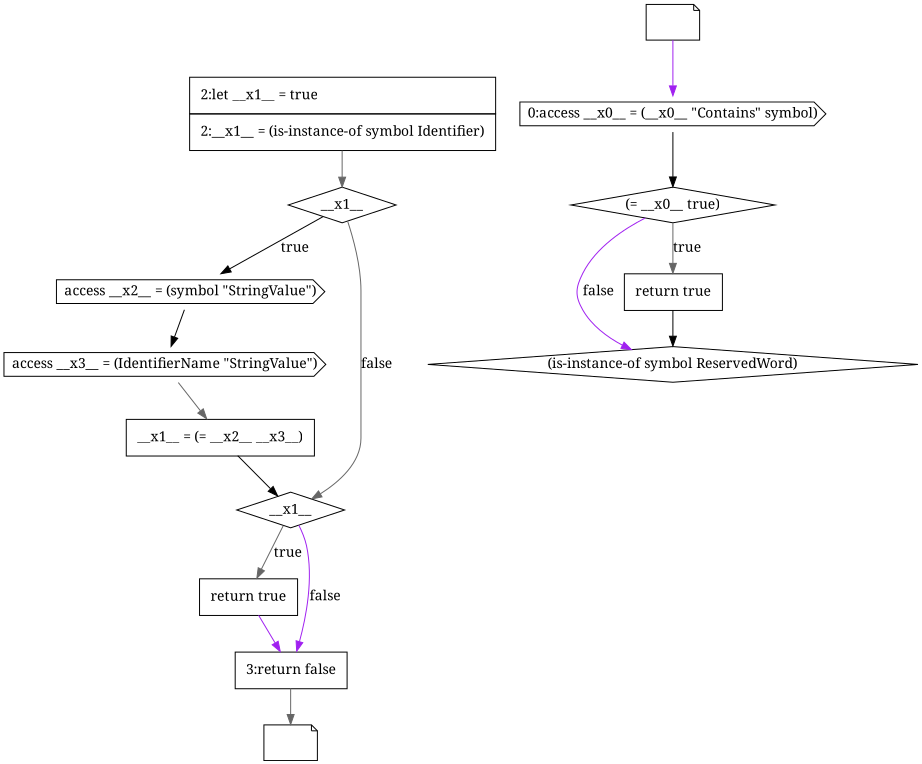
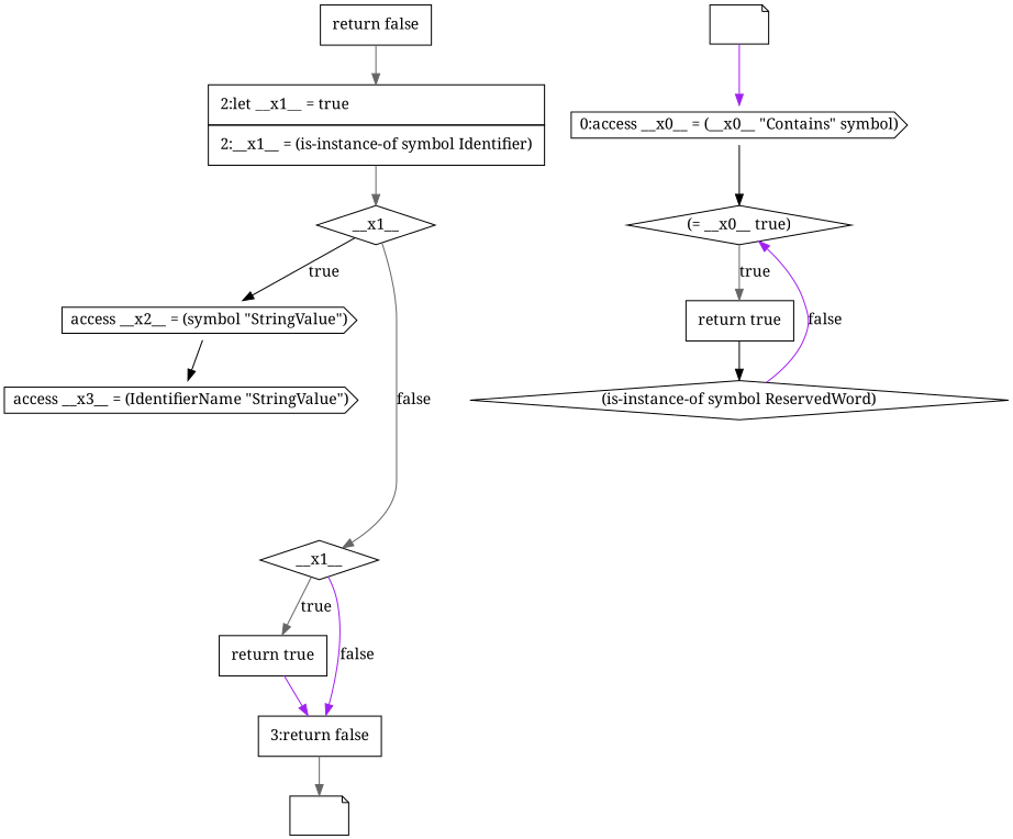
  digraph {
    fontname="Noto Serif"
    node [color=black fillcolor=white fontname="Noto Serif" shape=none style=filled]
    edge [color=gray40 fontname="Noto Serif"]
+   n1 [label=<<font color="black">     <table border="0" cellborder="1" cellspacing="0" cellpadding="10">       <tr><td align="left">return false</td></tr>     </table>   </font>> margin=0]
    n2 [label=<<font color="black">     <table border="0" cellborder="1" cellspacing="0" cellpadding="10">       <tr><td align="left">2:let __x1__ = true</td></tr>       <tr><td align="left">2:__x1__ = (is-instance-of symbol Identifier)</td></tr>     </table>   </font>> margin=0]
    n3 [label=<<font color="black">__x1__</font>> shape=diamond]
    n4 [label=" " shape=note]
    n5 [label=<<font color="black">     <table border="0" cellborder="1" cellspacing="0" cellpadding="10">       <tr><td align="left">return true</td></tr>     </table>   </font>> margin=0]
    n6 [label=<<font color="black">     <table border="0" cellborder="1" cellspacing="0" cellpadding="10">       <tr><td align="left">3:return false</td></tr>     </table>   </font>> margin=0]
    n7 [label=<<font color="black">access __x2__ = (symbol &quot;StringValue&quot;)</font>> shape=cds]
    n8 [label=<<font color="black">access __x3__ = (IdentifierName &quot;StringValue&quot;)</font>> shape=cds]
-   n9 [label=<<font color="black">     <table border="0" cellborder="1" cellspacing="0" cellpadding="10">       <tr><td align="left">__x1__ = (= __x2__ __x3__)</td></tr>     </table>   </font>> margin=0]
    n10 [label=" " shape=note]
    n11 [label=<<font color="black">0:access __x0__ = (__x0__ &quot;Contains&quot; symbol)</font>> shape=cds]
    n12 [label=<<font color="black">(= __x0__ true)</font>> shape=diamond]
    n13 [label=<<font color="black">(is-instance-of symbol ReservedWord)</font>> shape=diamond]
    n14 [label=<<font color="black">__x1__</font>> shape=diamond]
    n15 [label=<<font color="black">     <table border="0" cellborder="1" cellspacing="0" cellpadding="10">       <tr><td align="left">return true</td></tr>     </table>   </font>> margin=0]
+   n1 -> n2
    n2 -> n3
    n3 -> n7 [color=black label=<<font color="black">true</font>>]
    n3 -> n14 [label=<<font color="black">false</font>>]
    n5 -> n6 [color=purple]
    n6 -> n4
    n7 -> n8 [color=black]
-   n8 -> n9
-   n9 -> n14 [color=black]
    n10 -> n11 [color=purple]
    n11 -> n12 [color=black]
-   n12 -> n13 [color=purple label=<<font color="black">false</font>>]
+   n13 -> n12 [color=purple label=<<font color="black">false</font>>]
    n12 -> n15 [label=<<font color="black">true</font>>]
    n14 -> n5 [label=<<font color="black">true</font>>]
    n14 -> n6 [color=purple label=<<font color="black">false</font>>]
    n15 -> n13 [color=black]
  }
